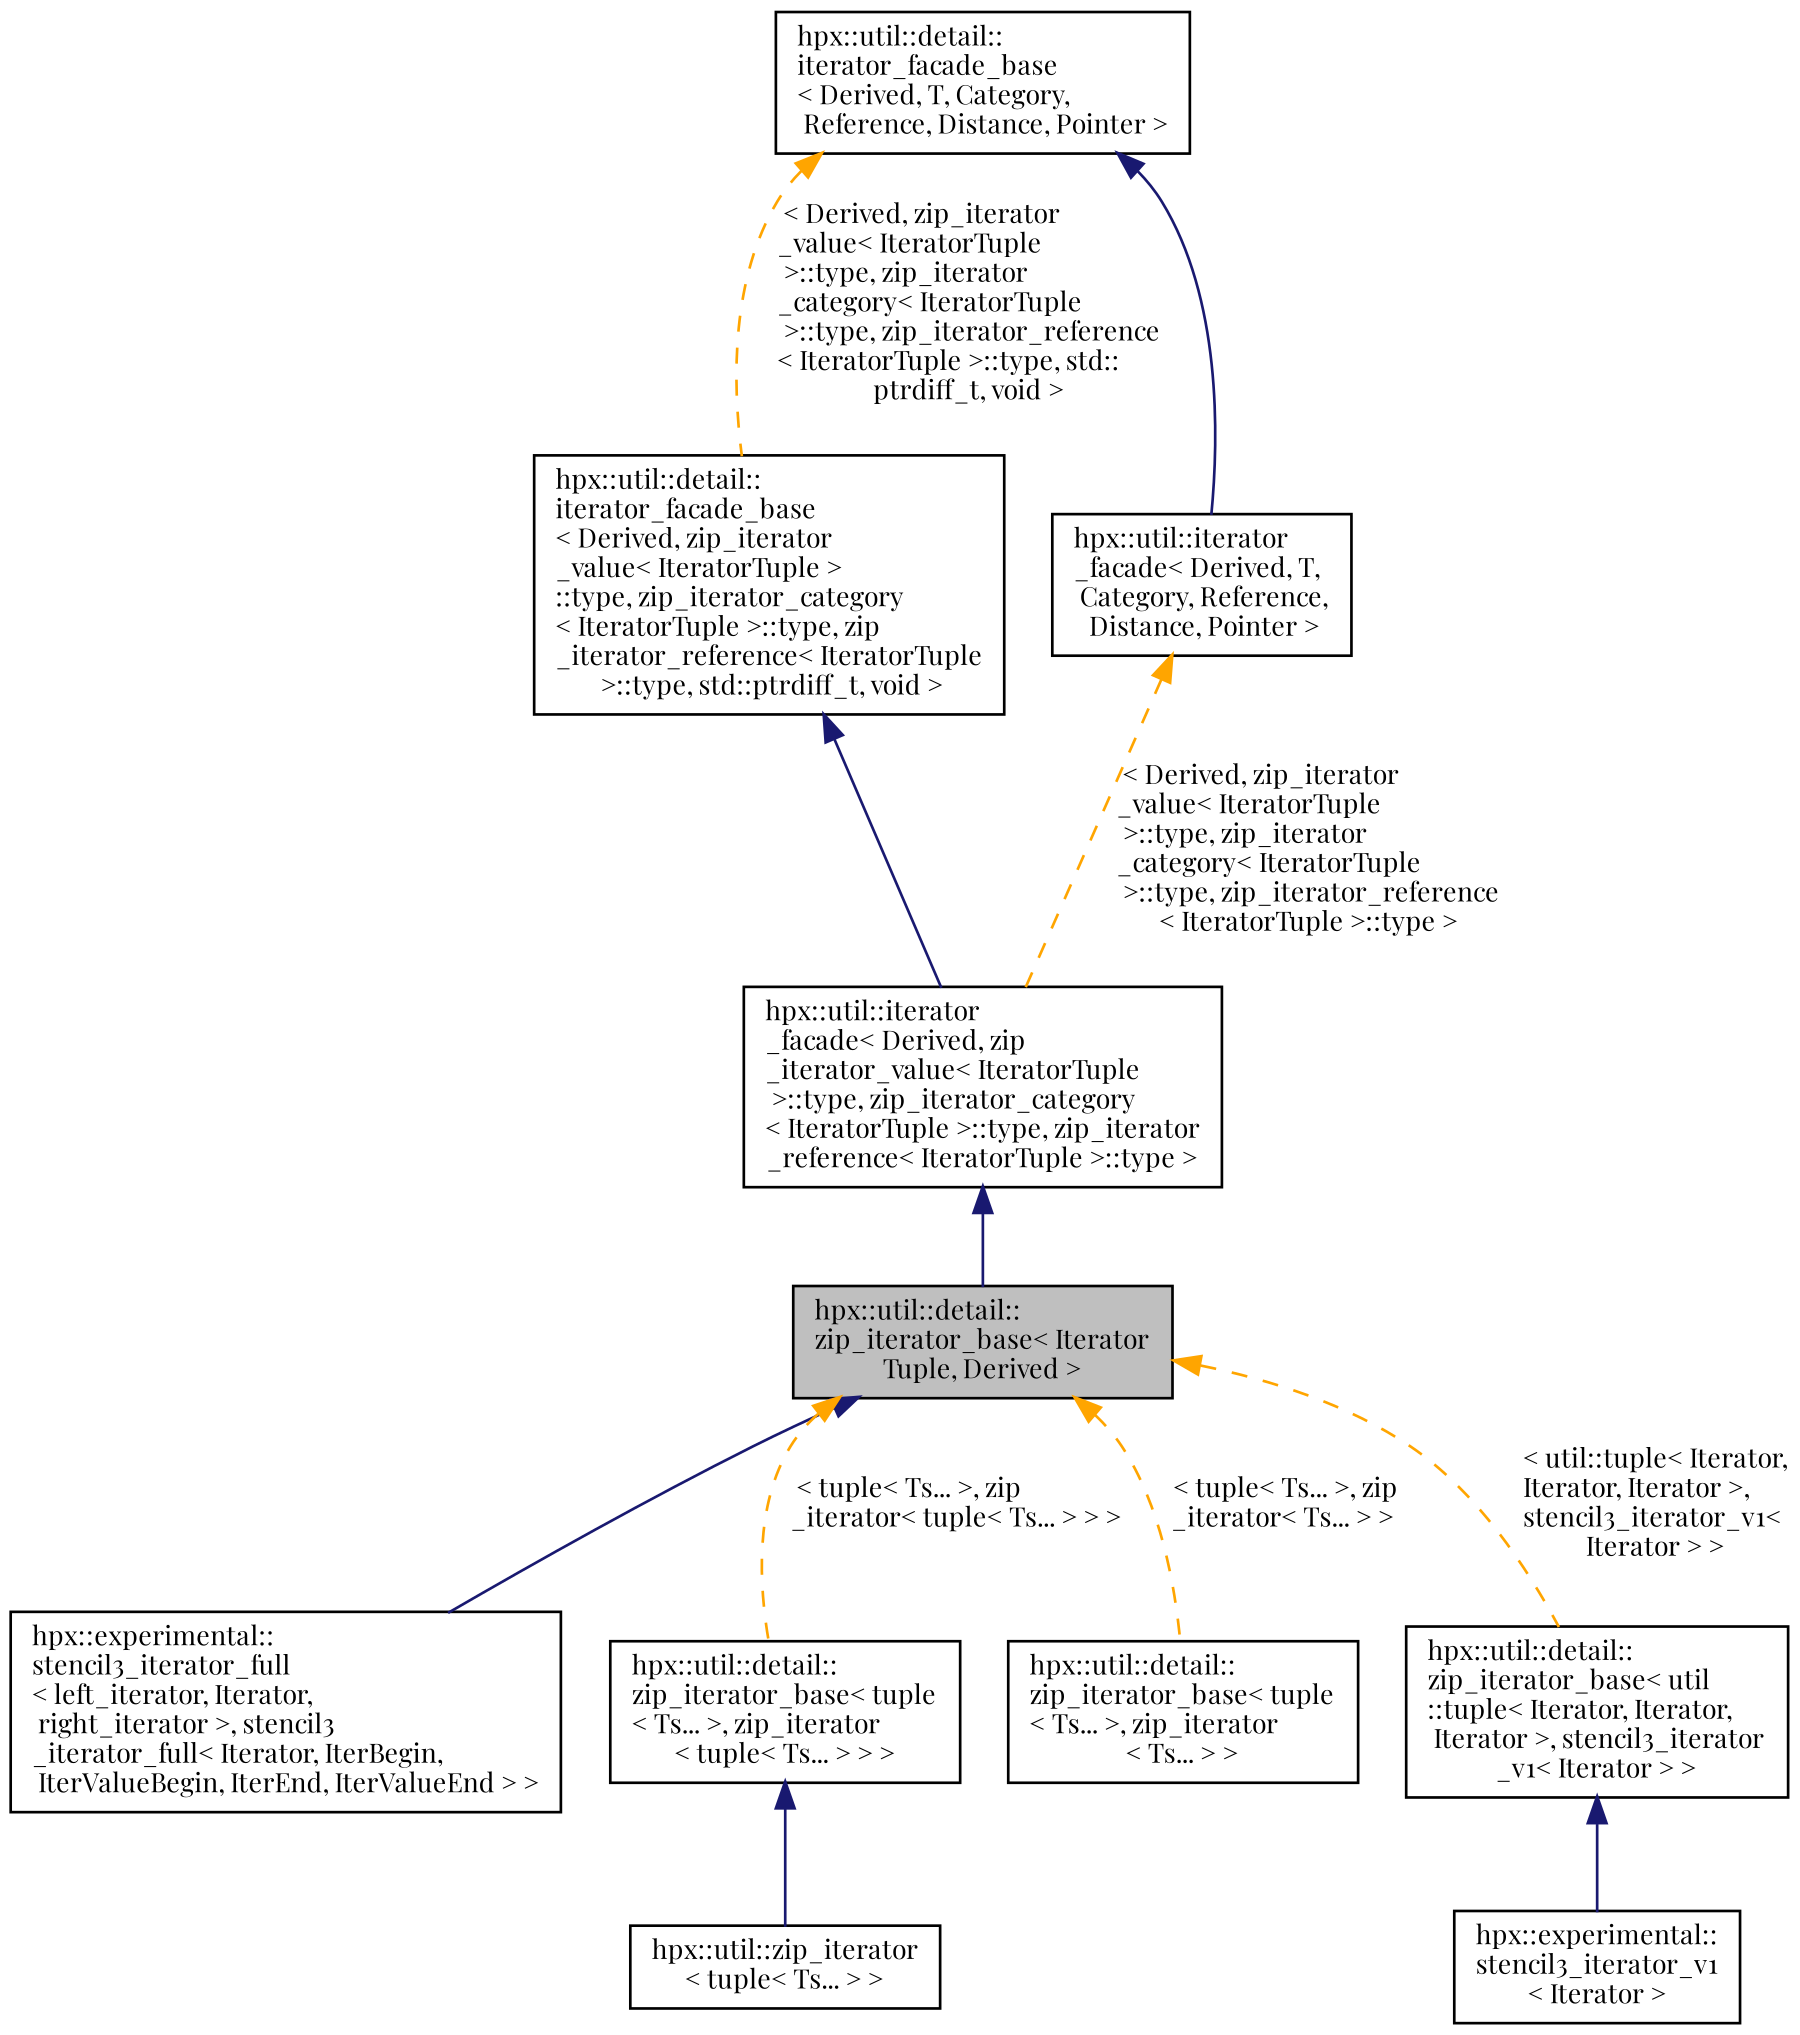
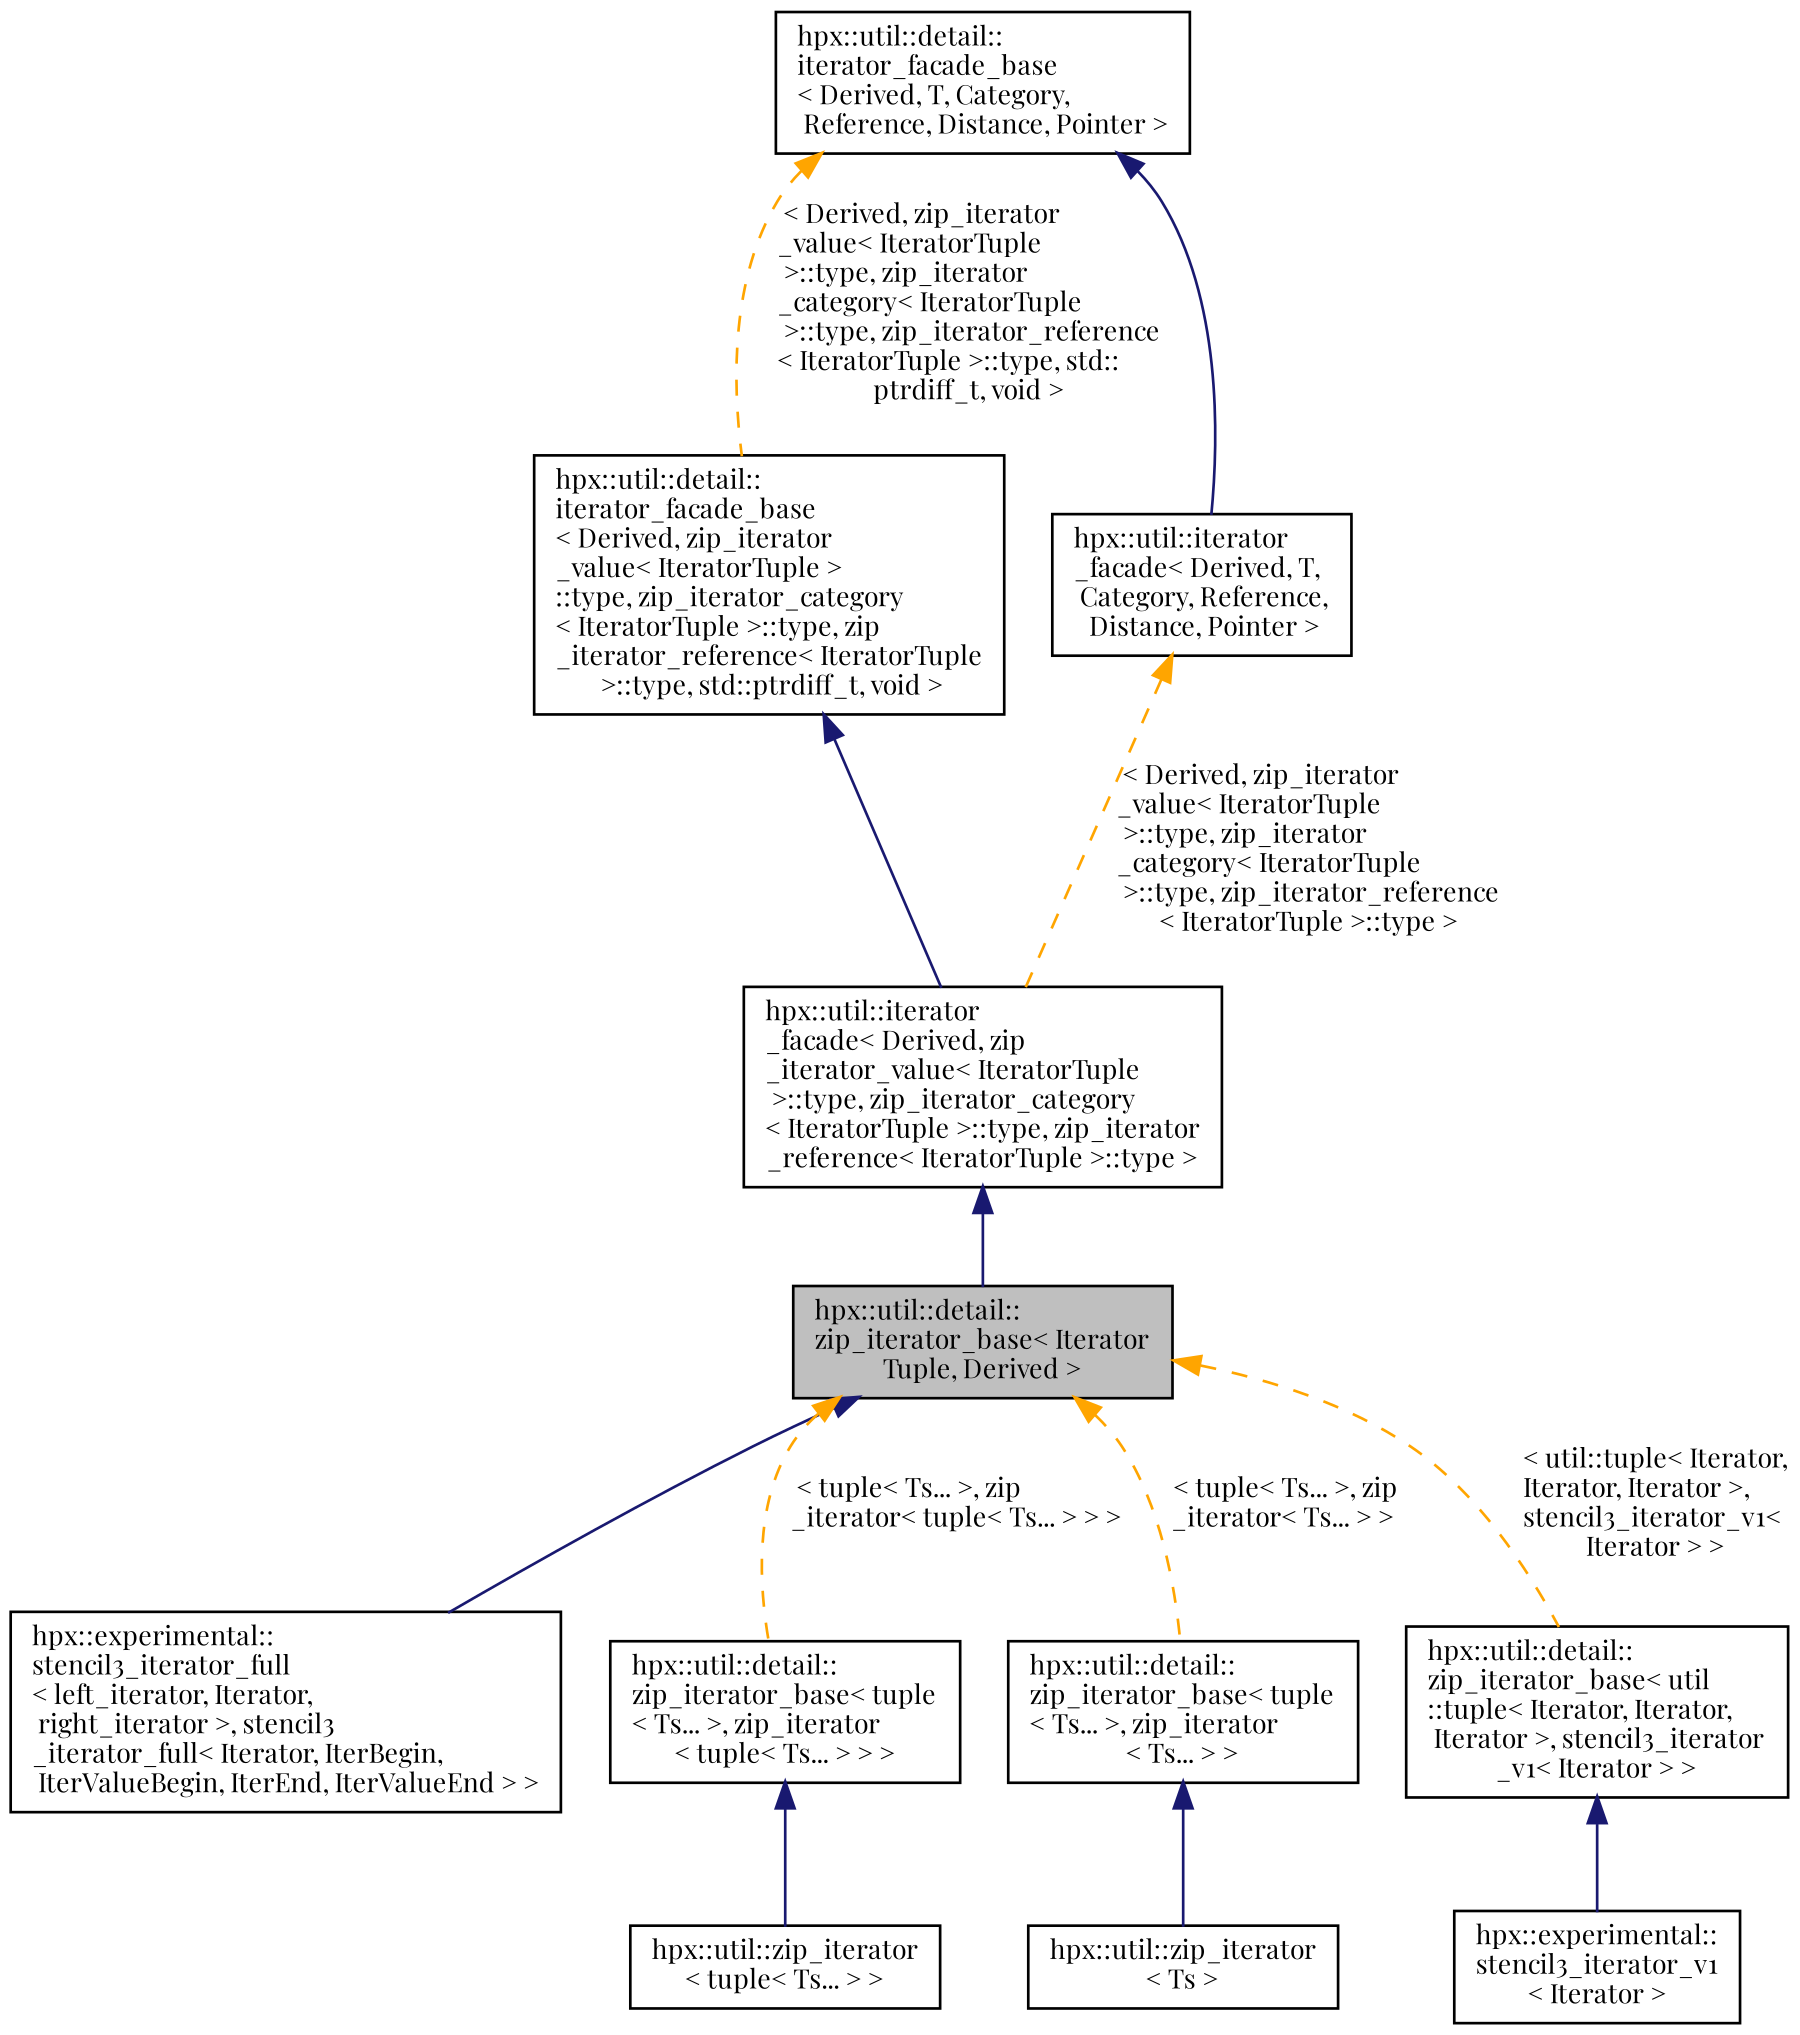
  digraph {
    rankdir=TB
    fontname="Playfair Display"
    node [color=black fillcolor=white fontname="Playfair Display" fontsize=10 shape=record style=filled]
    edge [color=midnightblue dir=back fontname="Playfair Display" fontsize=10 labelfontname=Helvetica labelfontsize=10 style=solid]
    n1 [fillcolor=grey75 fontcolor=black height=0.2 label="hpx::util::detail::\lzip_iterator_base\< Iterator\lTuple, Derived \>" width=0.4]
    n2 [height=0.2 label="hpx::experimental::\lstencil3_iterator_full\l\< left_iterator, Iterator,\l right_iterator \>, stencil3\l_iterator_full\< Iterator, IterBegin,\l IterValueBegin, IterEnd, IterValueEnd \> \>" width=0.4]
    n3 [height=0.2 label="hpx::util::detail::\lzip_iterator_base\< tuple\l\< Ts... \>, zip_iterator\l\< tuple\< Ts... \> \> \>" width=0.4]
    n4 [height=0.2 label="hpx::util::detail::\lzip_iterator_base\< tuple\l\< Ts... \>, zip_iterator\l\< Ts... \> \>" width=0.4]
    n5 [height=0.2 label="hpx::util::detail::\lzip_iterator_base\< util\l::tuple\< Iterator, Iterator,\l Iterator \>, stencil3_iterator\l_v1\< Iterator \> \>" width=0.4]
    n6 [height=0.2 label="hpx::util::iterator\l_facade\< Derived, zip\l_iterator_value\< IteratorTuple\l \>::type, zip_iterator_category\l\< IteratorTuple \>::type, zip_iterator\l_reference\< IteratorTuple \>::type \>" width=0.4]
    n7 [height=0.2 label="hpx::util::detail::\literator_facade_base\l\< Derived, zip_iterator\l_value\< IteratorTuple \>\l::type, zip_iterator_category\l\< IteratorTuple \>::type, zip\l_iterator_reference\< IteratorTuple\l \>::type, std::ptrdiff_t, void \>" width=0.4]
    n8 [height=0.2 label="hpx::util::detail::\literator_facade_base\l\< Derived, T, Category,\l Reference, Distance, Pointer \>" width=0.4]
    n9 [height=0.2 label="hpx::util::iterator\l_facade\< Derived, T,\l Category, Reference,\l Distance, Pointer \>" width=0.4]
    n10 [height=0.2 label="hpx::util::zip_iterator\l\< tuple\< Ts... \> \>" width=0.4]
+   n11 [height=0.2 label="hpx::util::zip_iterator\l\< Ts \>" width=0.4]
    n12 [height=0.2 label="hpx::experimental::\lstencil3_iterator_v1\l\< Iterator \>" width=0.4]
    n1 -> n2
    n1 -> n3 [color=orange label=" \< tuple\< Ts... \>, zip\l_iterator\< tuple\< Ts... \> \> \>" style=dashed]
    n1 -> n4 [color=orange label=" \< tuple\< Ts... \>, zip\l_iterator\< Ts... \> \>" style=dashed]
    n1 -> n5 [color=orange label=" \< util::tuple\< Iterator,\l Iterator, Iterator \>,\l stencil3_iterator_v1\<\l Iterator \> \>" style=dashed]
    n3 -> n10
+   n4 -> n11
    n5 -> n12
    n6 -> n1
    n7 -> n6
    n8 -> n7 [color=orange label=" \< Derived, zip_iterator\l_value\< IteratorTuple\l \>::type, zip_iterator\l_category\< IteratorTuple\l \>::type, zip_iterator_reference\l\< IteratorTuple \>::type, std::\lptrdiff_t, void \>" style=dashed]
    n8 -> n9
    n9 -> n6 [color=orange label=" \< Derived, zip_iterator\l_value\< IteratorTuple\l \>::type, zip_iterator\l_category\< IteratorTuple\l \>::type, zip_iterator_reference\l\< IteratorTuple \>::type \>" style=dashed]
  }
